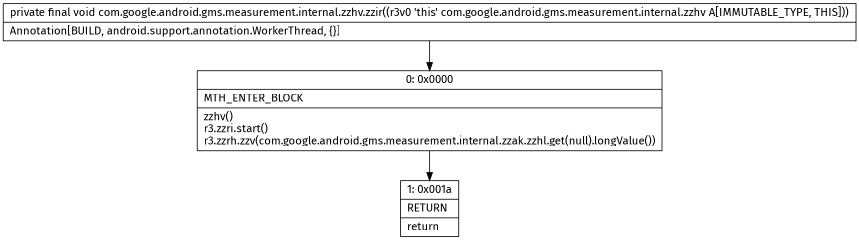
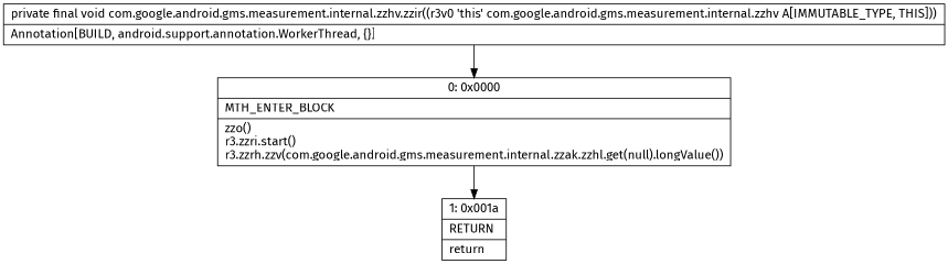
  digraph {
    fontname="Fira Sans"
    node [shape=record fontname="Fira Sans"]
    edge [fontname="Fira Sans"]
-   n1 [label="{0\:\ 0x0000|MTH_ENTER_BLOCK\l|zzhv()\lr3.zzri.start()\lr3.zzrh.zzv(com.google.android.gms.measurement.internal.zzak.zzhl.get(null).longValue())\l}"]
+   n1 [label="{0\:\ 0x0000|MTH_ENTER_BLOCK\l|zzo()\lr3.zzri.start()\lr3.zzrh.zzv(com.google.android.gms.measurement.internal.zzak.zzhl.get(null).longValue())\l}"]
    n2 [label="{1\:\ 0x001a|RETURN\l|return\l}"]
    n3 [label="{private final void com.google.android.gms.measurement.internal.zzhv.zzir((r3v0 'this' com.google.android.gms.measurement.internal.zzhv A[IMMUTABLE_TYPE, THIS]))  | Annotation[BUILD, android.support.annotation.WorkerThread, \{\}]\l}"]
    n1 -> n2
    n3 -> n1
  }
